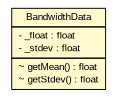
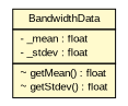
  digraph {
    nodesep=0.25
    ranksep=0.5
-   n1 [fontcolor=black fontname=arial fontsize=10.0 label=<<table title="org.edg.data.replication.optorsim.infrastructure.BandwidthData" border="0" cellborder="1" cellspacing="0" cellpadding="2" port="p" bgcolor="lemonChiffon" href="./BandwidthData.html"> 		<tr><td><table border="0" cellspacing="0" cellpadding="1"> <tr><td align="center" balign="center"> BandwidthData </td></tr> 		</table></td></tr> 		<tr><td><table border="0" cellspacing="0" cellpadding="1"> <tr><td align="left" balign="left"> - _float : float </td></tr> <tr><td align="left" balign="left"> - _stdev : float </td></tr> 		</table></td></tr> 		<tr><td><table border="0" cellspacing="0" cellpadding="1"> <tr><td align="left" balign="left"> ~ getMean() : float </td></tr> <tr><td align="left" balign="left"> ~ getStdev() : float </td></tr> 		</table></td></tr> 		</table>> shape=plaintext]
+   n1 [fontcolor=black fontname=arial fontsize=10.0 label=<<table title="org.edg.data.replication.optorsim.infrastructure.BandwidthData" border="0" cellborder="1" cellspacing="0" cellpadding="2" port="p" bgcolor="lemonChiffon" href="./BandwidthData.html"> 		<tr><td><table border="0" cellspacing="0" cellpadding="1"> <tr><td align="center" balign="center"> BandwidthData </td></tr> 		</table></td></tr> 		<tr><td><table border="0" cellspacing="0" cellpadding="1"> <tr><td align="left" balign="left"> - _mean : float </td></tr> <tr><td align="left" balign="left"> - _stdev : float </td></tr> 		</table></td></tr> 		<tr><td><table border="0" cellspacing="0" cellpadding="1"> <tr><td align="left" balign="left"> ~ getMean() : float </td></tr> <tr><td align="left" balign="left"> ~ getStdev() : float </td></tr> 		</table></td></tr> 		</table>> shape=plaintext]
  }
